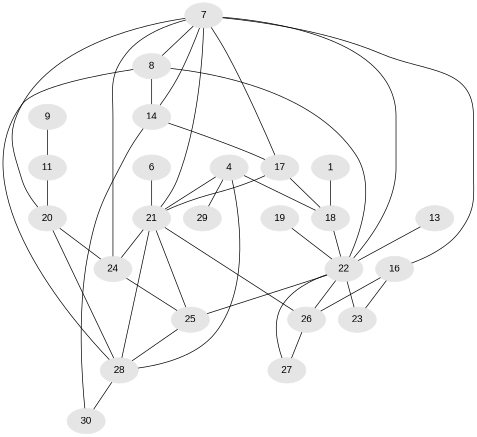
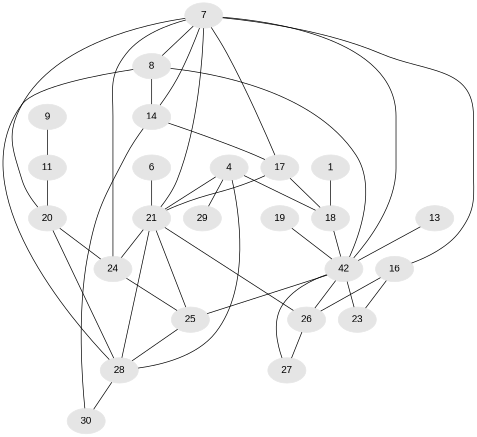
  graph {
    fontname="Liberation Sans"
    node [color=gray90 fontname="Liberation Sans" style=filled]
    edge [fontname="Liberation Sans" weight=1.0]
    1
    18
-   22
+   22 [label=42]
    13
    17
    21
    23
    26
    25
    27
    4
    28
    29
    24
    30
    6
    7
    8
    14
    16
    20
    9
    11
    19
    1 -- 18
    18 -- 22
    22 -- 23 [weight=3.0]
    22 -- 26
    22 -- 25
    22 -- 27
    13 -- 22
    17 -- 18
    17 -- 21
    21 -- 26 [weight=2.0]
    21 -- 25
    21 -- 28
    21 -- 24
    26 -- 27
    25 -- 28
    4 -- 18
    4 -- 21
    4 -- 28
    4 -- 29
    28 -- 30
    24 -- 25
    6 -- 21
    7 -- 22
    7 -- 17
    7 -- 21
    7 -- 24
    7 -- 8
    7 -- 14
    7 -- 16
    7 -- 20
    8 -- 22
    8 -- 28
    8 -- 14 [weight=2.0]
    14 -- 17
    14 -- 30
    16 -- 23
    16 -- 26
    20 -- 28
    20 -- 24
    9 -- 11
    11 -- 20
    19 -- 22
  }
